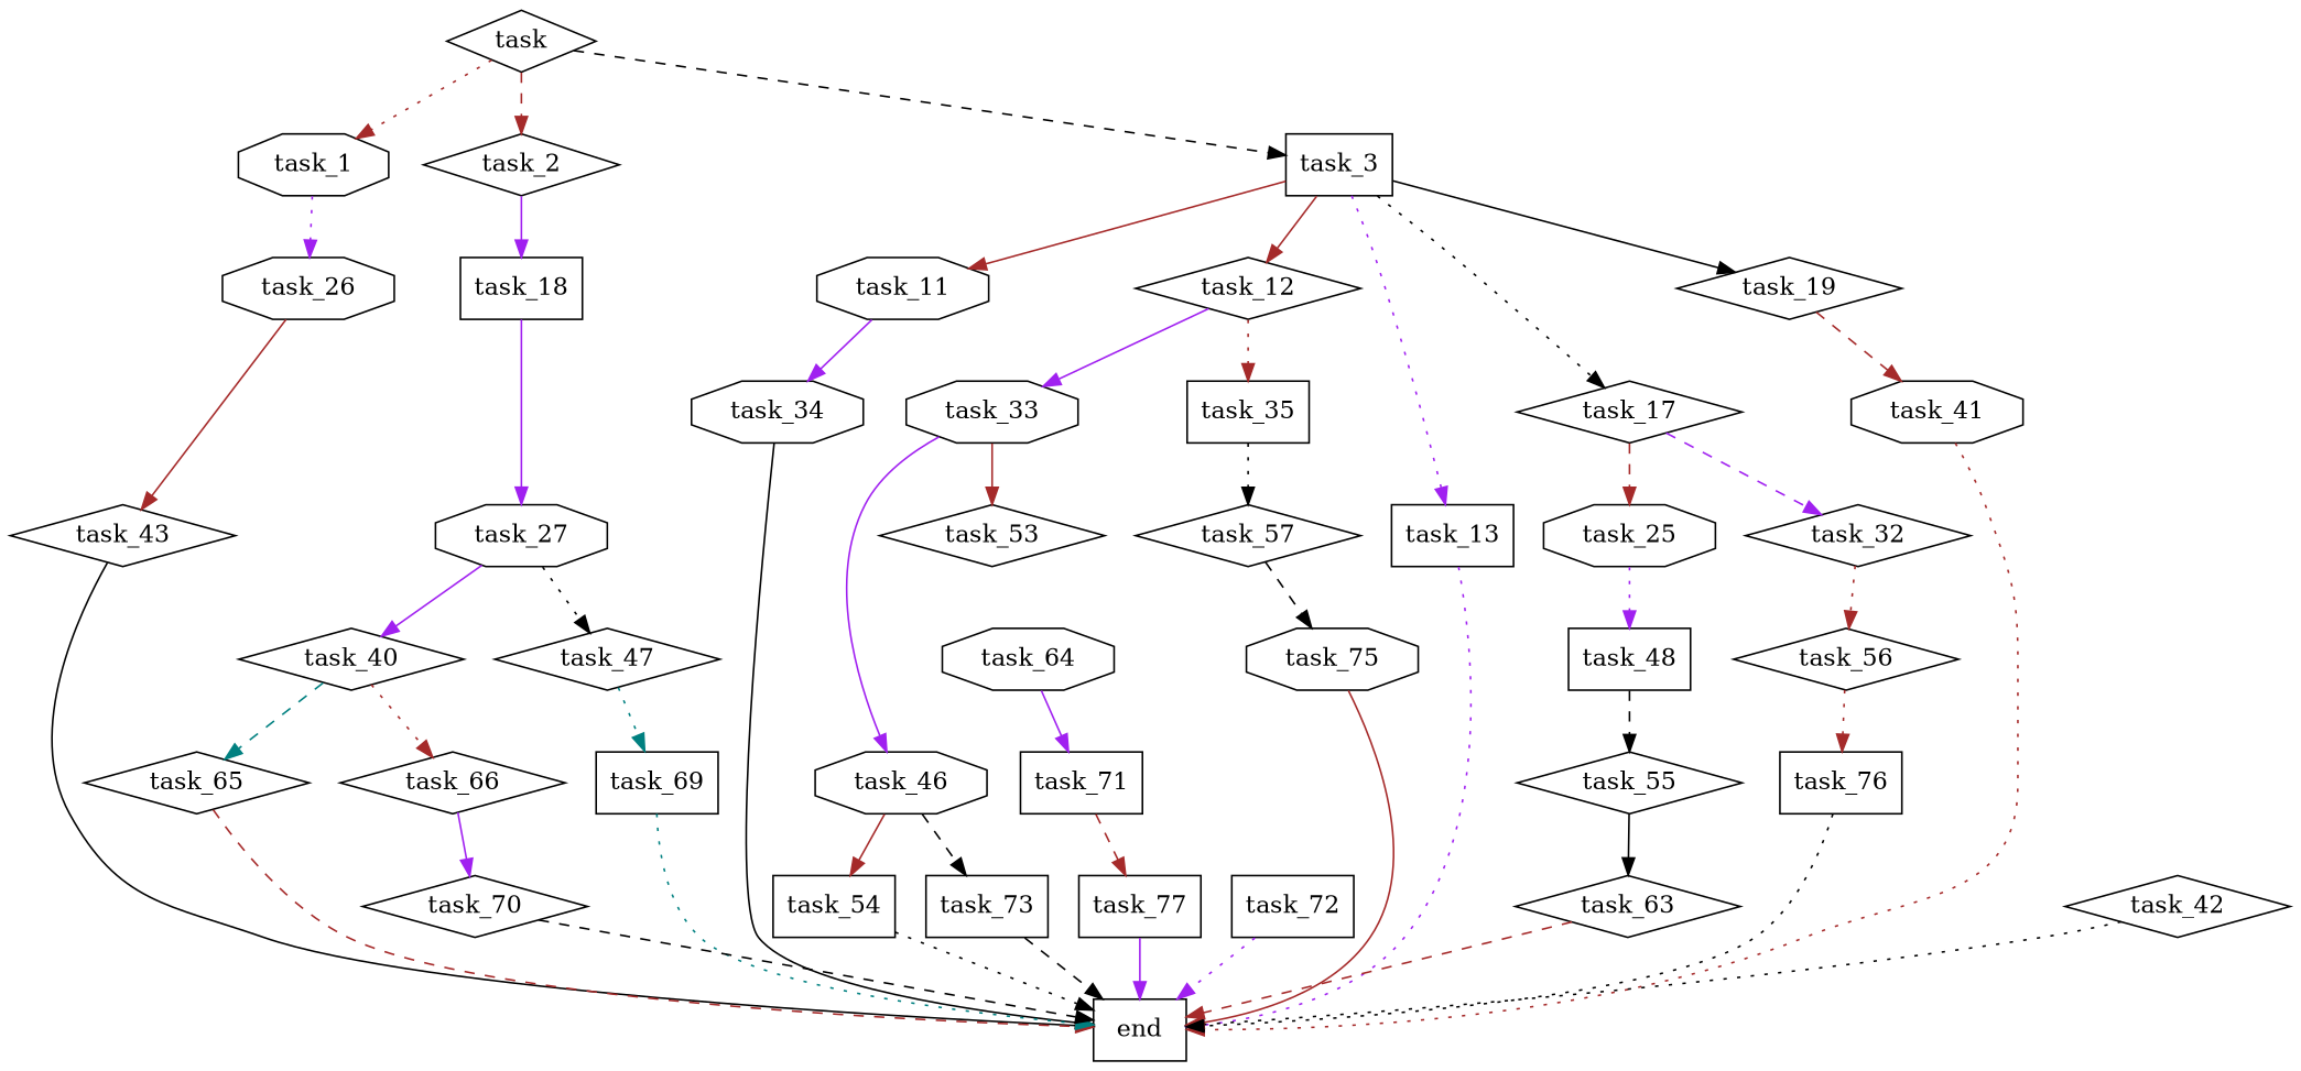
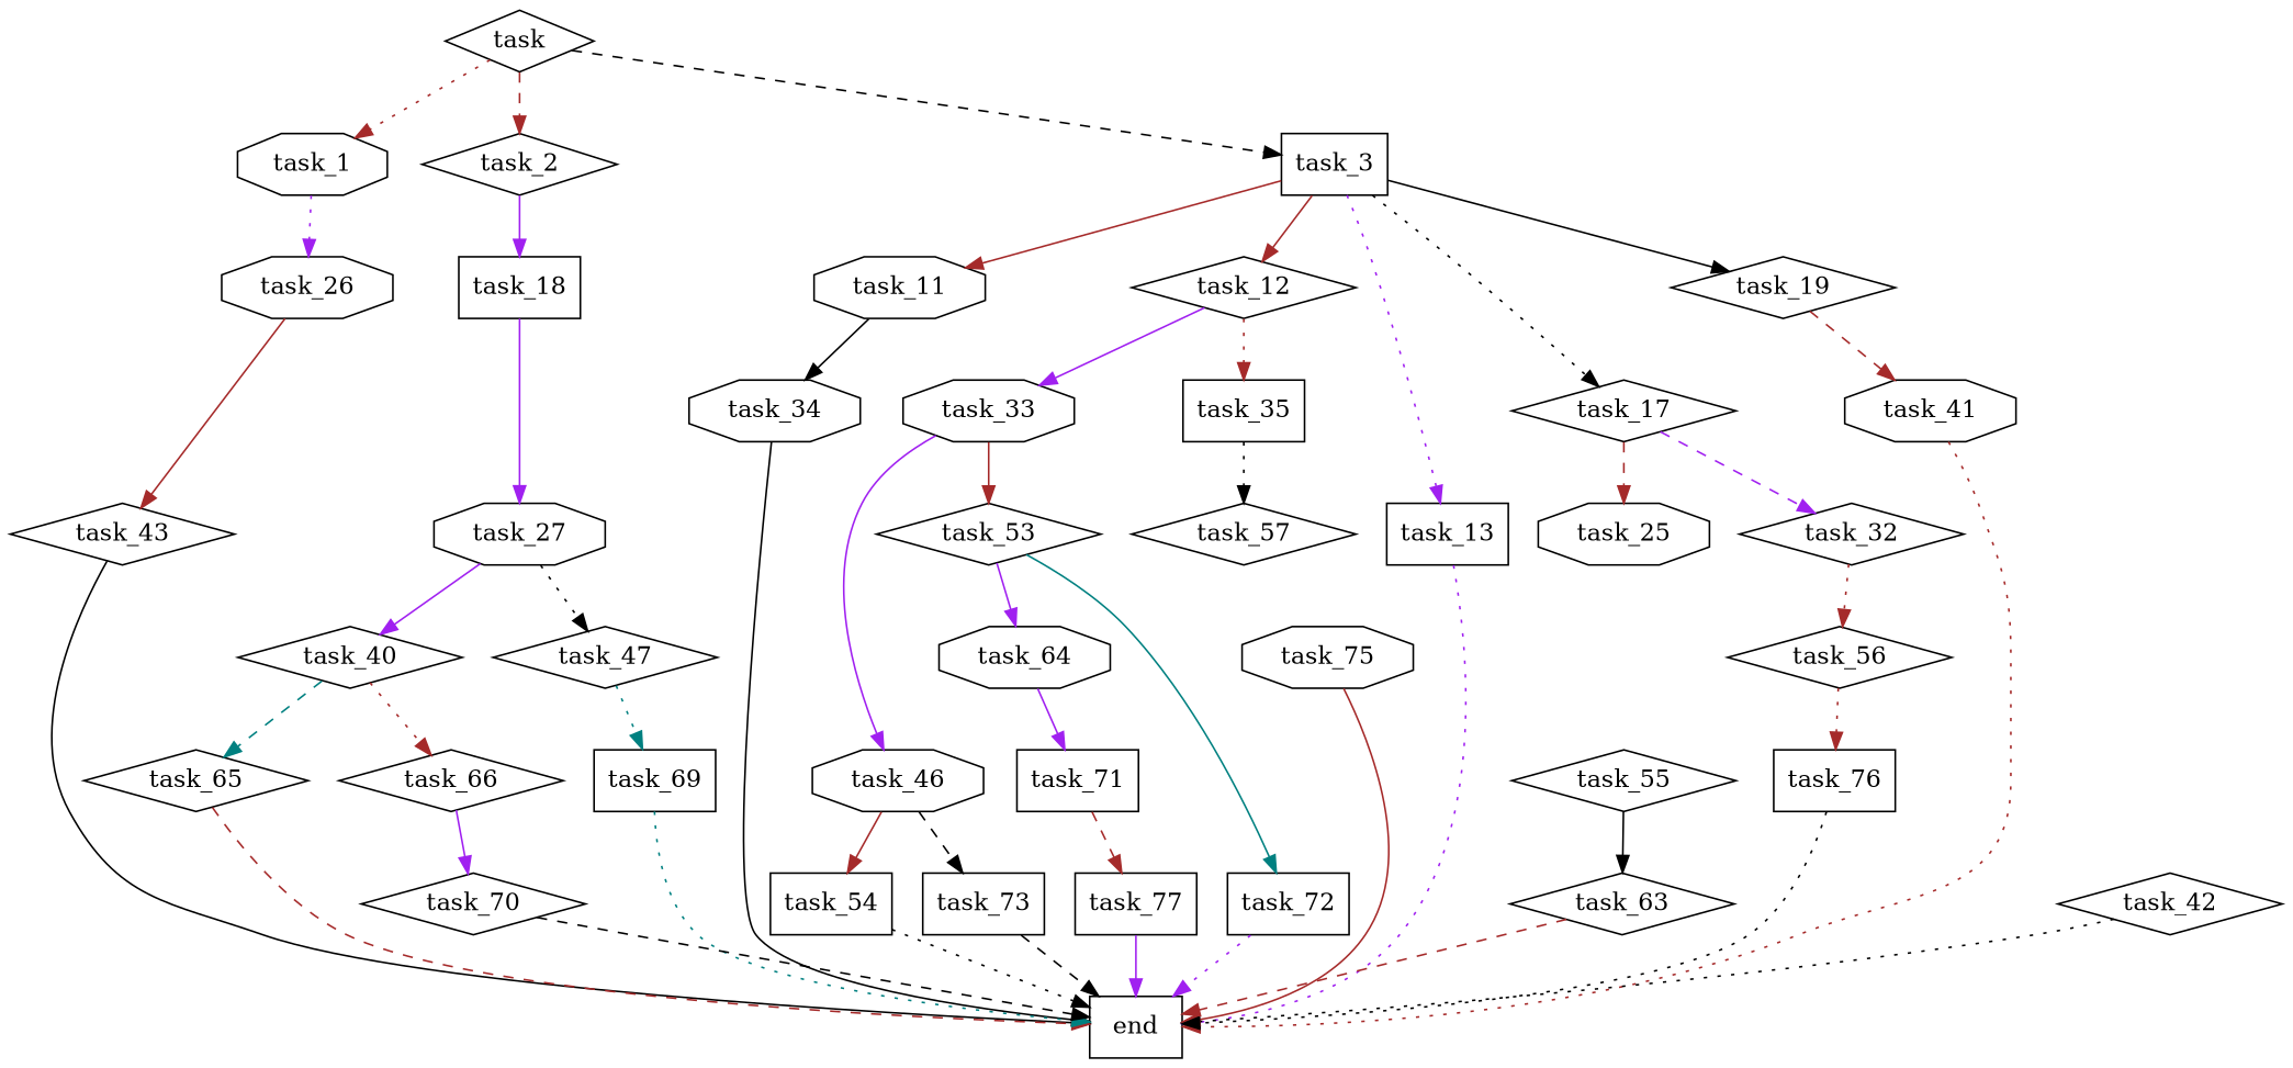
  digraph {
    node [shape=diamond]
    edge [color=brown style=solid]
    n1 [label=task]
    task_1 [shape=octagon]
    task_2
    task_3 [shape=box]
    task_26 [shape=octagon]
    task_18 [shape=box]
    task_11 [shape=octagon]
    task_12
    task_13 [shape=box]
    task_17
    task_19
    task_43
    task_27 [shape=octagon]
    task_34 [shape=octagon]
    task_33 [shape=octagon]
    task_35 [shape=box]
    end [shape=box]
    task_25 [shape=octagon]
    task_32
    task_41 [shape=octagon]
    task_40
    task_47
    task_46 [shape=octagon]
    task_53
    task_57
-   task_48 [shape=box]
    task_56
    task_42
    task_54 [shape=box]
    task_73 [shape=box]
    task_64 [shape=octagon]
    task_72 [shape=box]
    task_75 [shape=octagon]
    task_55
    task_76 [shape=box]
    task_65
    task_66
    task_69 [shape=box]
    task_63
    task_70
    task_71 [shape=box]
    task_77 [shape=box]
    n1 -> task_1 [style=dotted]
    n1 -> task_2 [style=dashed]
    n1 -> task_3 [color=black style=dashed]
    task_1 -> task_26 [color=purple style=dotted]
    task_2 -> task_18 [color=purple]
    task_3 -> task_11
    task_3 -> task_12
    task_3 -> task_13 [color=purple style=dotted]
    task_3 -> task_17 [color=black style=dotted]
    task_3 -> task_19 [color=black]
    task_26 -> task_43
    task_18 -> task_27 [color=purple]
-   task_11 -> task_34 [color=purple]
+   task_11 -> task_34 [color=black]
    task_12 -> task_33 [color=purple]
    task_12 -> task_35 [style=dotted]
    task_13 -> end [color=purple style=dotted]
    task_17 -> task_25 [style=dashed]
    task_17 -> task_32 [color=purple style=dashed]
    task_19 -> task_41 [style=dashed]
    task_43 -> end [color=black]
    task_27 -> task_40 [color=purple]
    task_27 -> task_47 [color=black style=dotted]
    task_34 -> end [color=black]
    task_33 -> task_46 [color=purple]
    task_33 -> task_53
    task_35 -> task_57 [color=black style=dotted]
-   task_25 -> task_48 [color=purple style=dotted]
    task_32 -> task_56 [style=dotted]
    task_41 -> end [style=dotted]
    task_40 -> task_65 [color=teal style=dashed]
    task_40 -> task_66 [style=dotted]
    task_47 -> task_69 [color=teal style=dotted]
    task_46 -> task_54
    task_46 -> task_73 [color=black style=dashed]
-   task_57 -> task_75 [color=black style=dashed]
-   task_48 -> task_55 [color=black style=dashed]
+   task_53 -> task_64 [color=purple]
+   task_53 -> task_72 [color=teal]
    task_56 -> task_76 [style=dotted]
    task_42 -> end [color=black style=dotted]
    task_54 -> end [color=black style=dotted]
    task_73 -> end [color=black style=dashed]
    task_64 -> task_71 [color=purple]
    task_72 -> end [color=purple style=dotted]
    task_75 -> end
    task_55 -> task_63 [color=black]
    task_76 -> end [color=black style=dotted]
    task_65 -> end [style=dashed]
    task_66 -> task_70 [color=purple]
    task_69 -> end [color=teal style=dotted]
    task_63 -> end [style=dashed]
    task_70 -> end [color=black style=dashed]
    task_71 -> task_77 [style=dashed]
    task_77 -> end [color=purple]
  }
